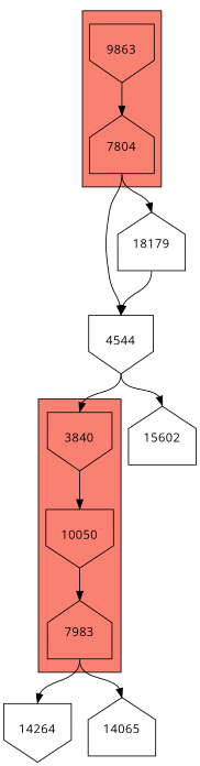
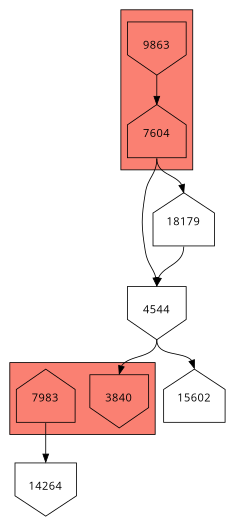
  digraph {
    fontname="Open Sans"
    node [fontname="Open Sans" shape=invhouse]
    edge [fontname="Open Sans" headport=n tailport=s]
    9863 [height=1 width=1]
-   7804 [height=1 shape=house width=1]
+   7804 [height=1 shape=house width=1 label=7604]
    n3 [height=1 label=3840 width=1]
-   10050 [height=1 width=1]
    n5 [height=1 label=7983 shape=house width=1]
    4544 [height=1 width=1]
    18179 [height=1 shape=house width=1]
    n8 [height=1 label=14264 width=1]
-   14065 [height=1 shape=house width=1]
    15602 [height=1 shape=house width=1]
    subgraph cluster_1 {
      fillcolor=salmon
      style=filled
      9863
      7804
    }
    subgraph cluster_2 {
      fillcolor=salmon
      style=filled
      n3
-     10050
      n5
    }
    9863 -> 7804
    7804 -> 4544
    7804 -> 18179
-   n3 -> 10050
-   10050 -> n5
    n5 -> n8
-   n5 -> 14065
    4544 -> n3
    4544 -> 15602
    18179 -> 4544
  }
